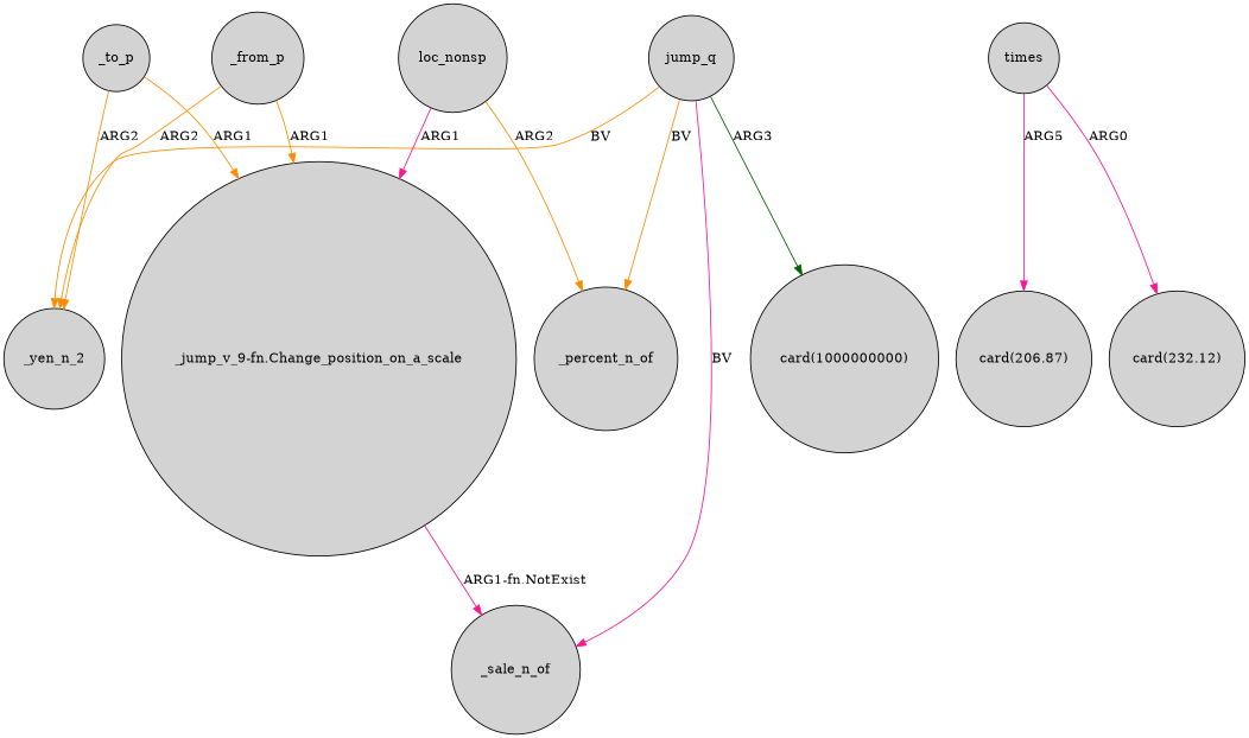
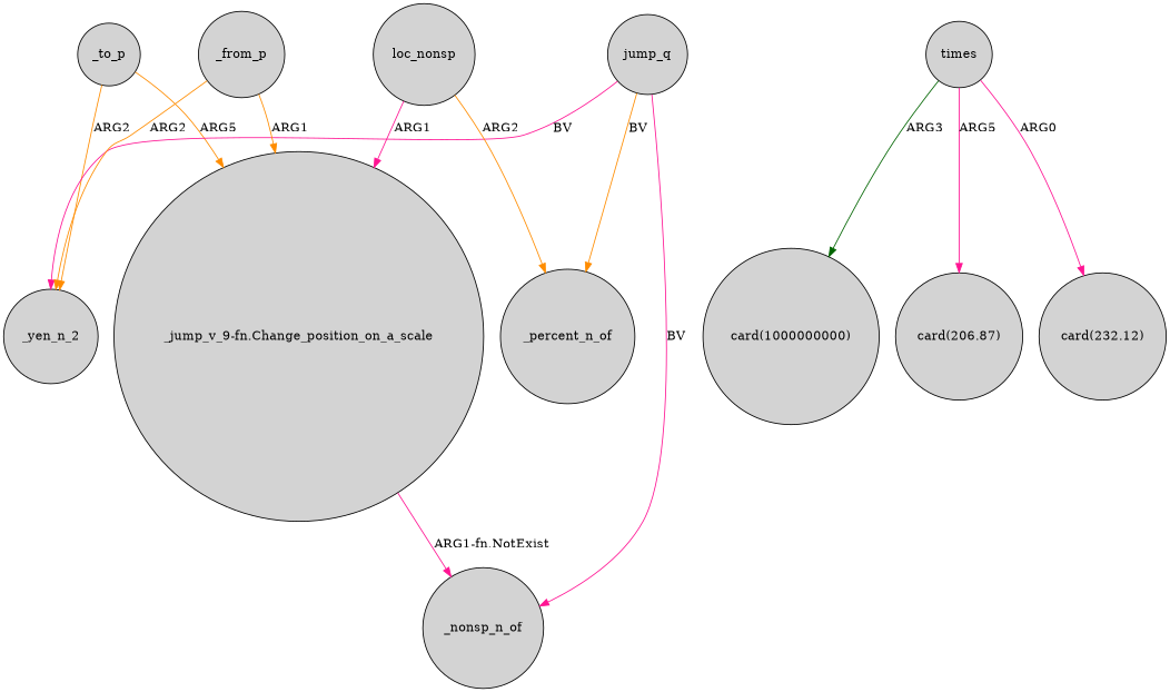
  digraph {
    node [shape=circle style=filled]
    edge [color=darkorange]
    _to_p
    _yen_n_2
    n3 [label="_jump_v_9-fn.Change_position_on_a_scale"]
-   _sale_n_of
+   _sale_n_of [label=_nonsp_n_of]
    n5 [label=jump_q]
    _percent_n_of
    _from_p
    times
    "card(1000000000)"
    "card(232.12)"
    "card(206.87)"
    loc_nonsp
    _to_p -> _yen_n_2 [label=ARG2]
-   _to_p -> n3 [label=ARG1]
+   _to_p -> n3 [label=ARG5]
    n3 -> _sale_n_of [color=deeppink label="ARG1-fn.NotExist"]
-   n5 -> _yen_n_2 [label=BV]
+   n5 -> _yen_n_2 [color=deeppink label=BV]
    n5 -> _sale_n_of [color=deeppink label=BV]
    n5 -> _percent_n_of [label=BV]
    _from_p -> _yen_n_2 [label=ARG2]
    _from_p -> n3 [label=ARG1]
-   n5 -> "card(1000000000)" [color=darkgreen label=ARG3]
+   times -> "card(1000000000)" [color=darkgreen label=ARG3]
    times -> "card(232.12)" [color=deeppink label=ARG0]
    times -> "card(206.87)" [color=deeppink label=ARG5]
    loc_nonsp -> n3 [color=deeppink label=ARG1]
    loc_nonsp -> _percent_n_of [label=ARG2]
  }
